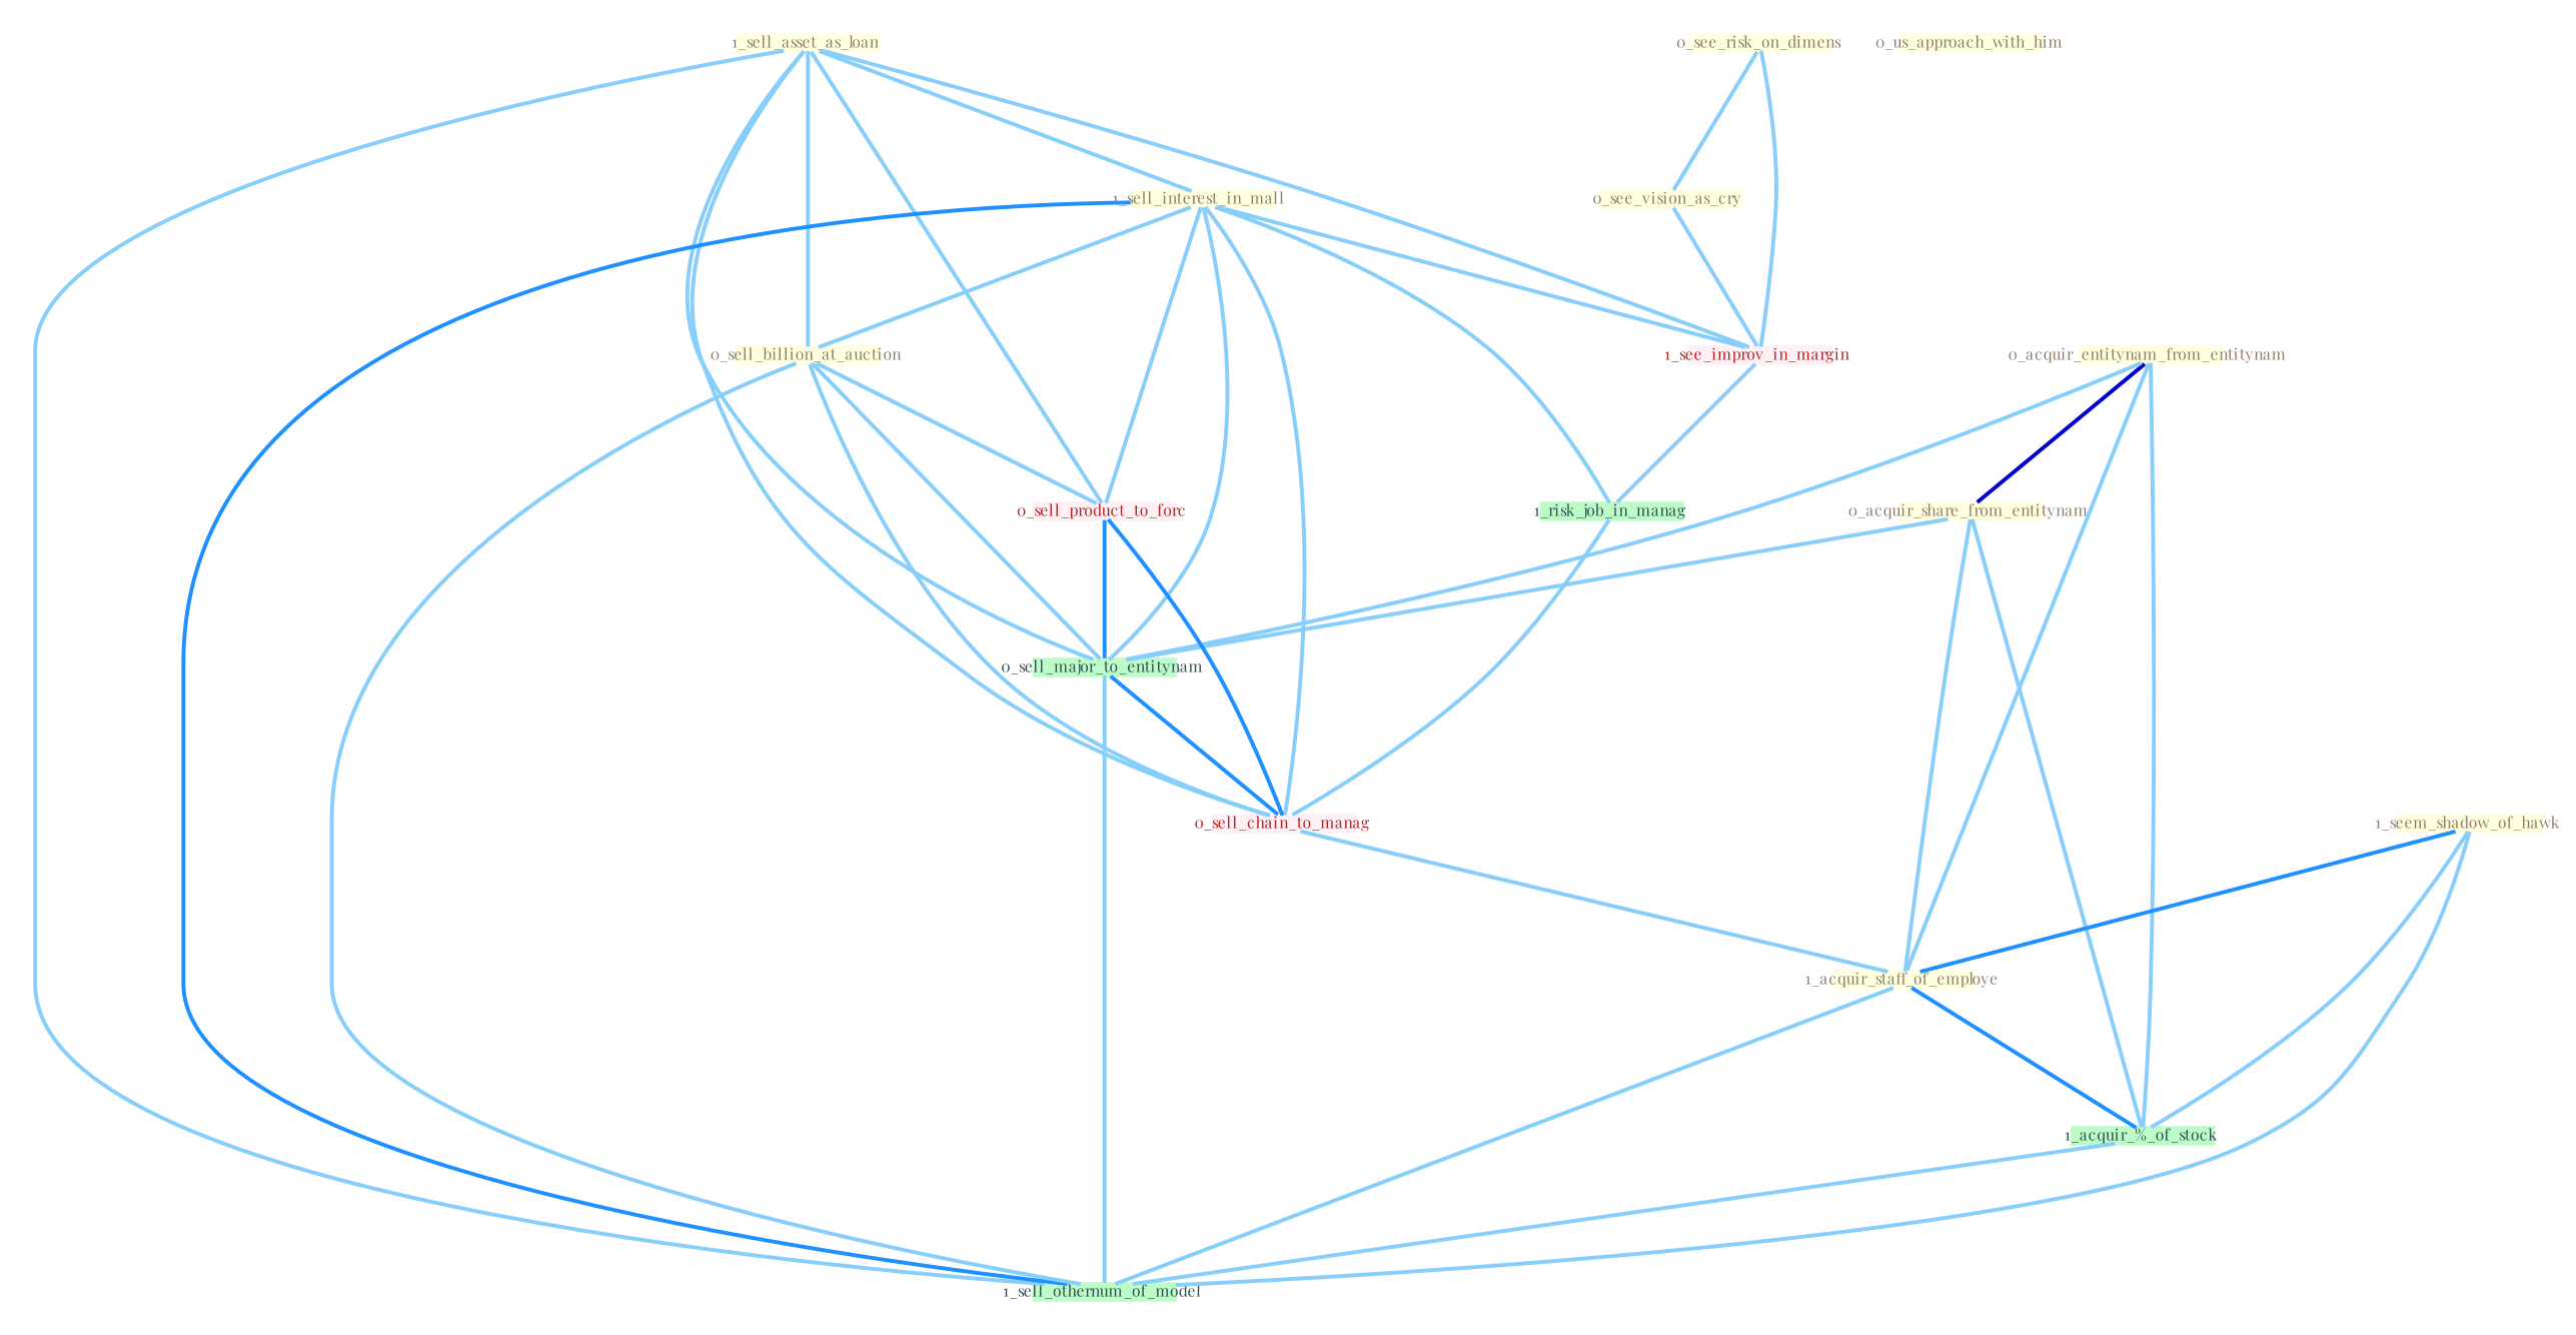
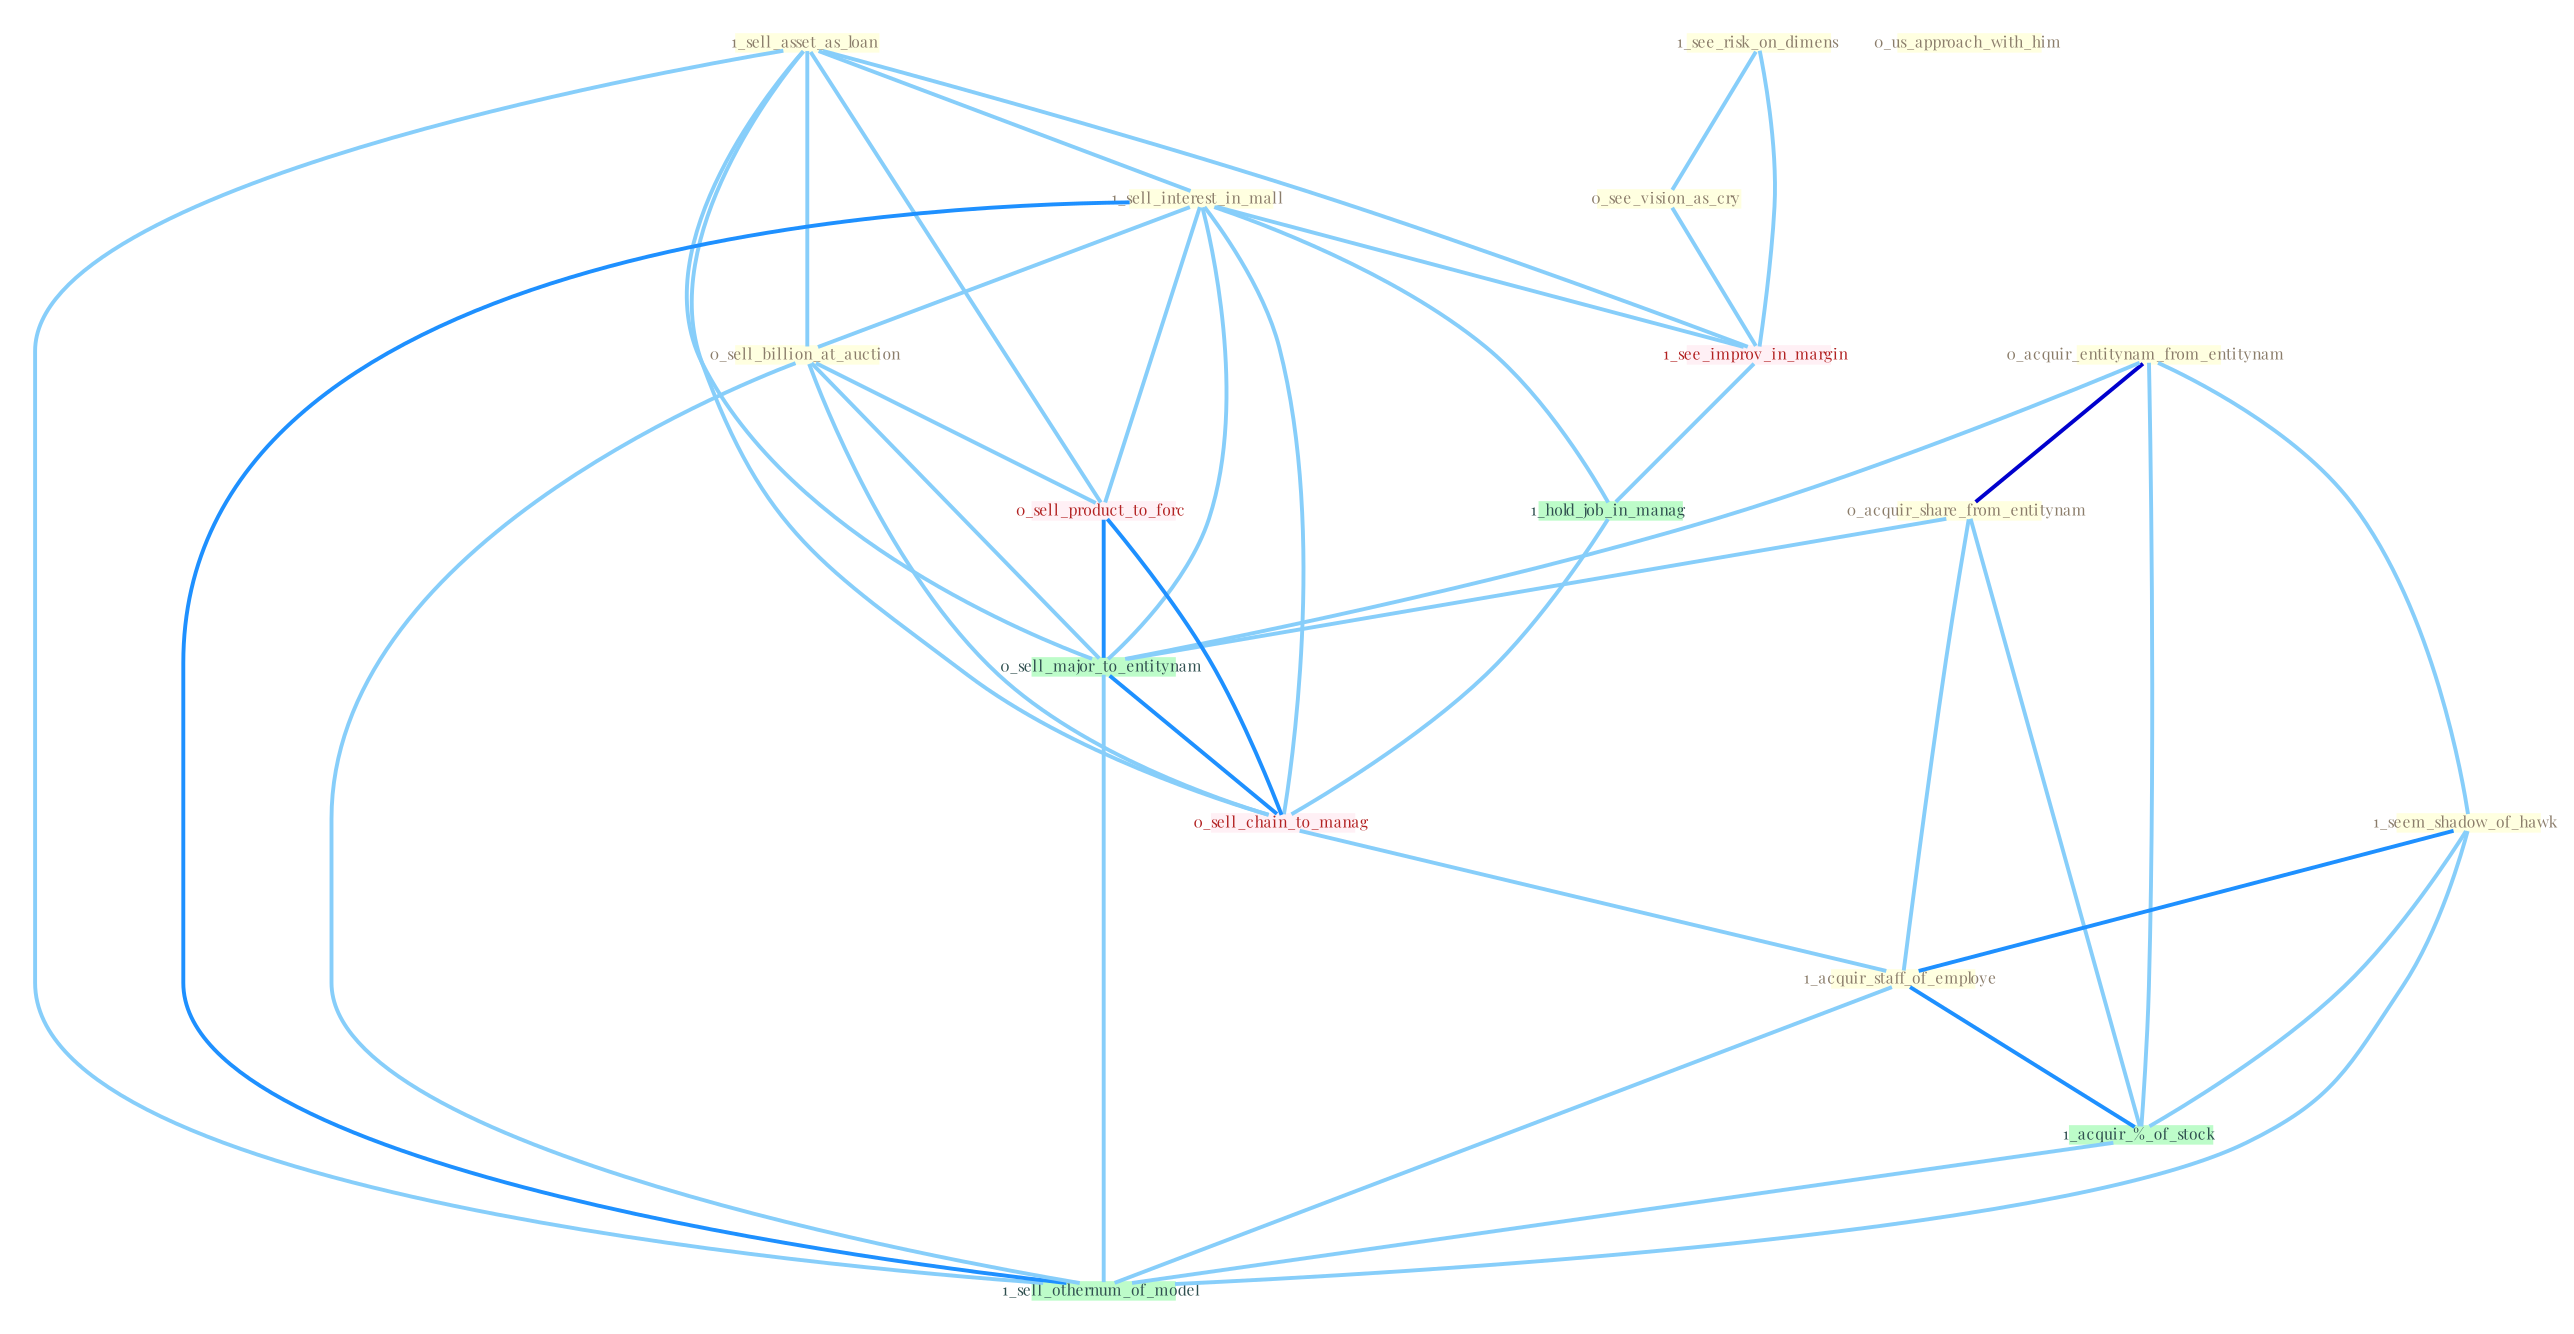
  graph {
    fontname="Playfair Display"
    node [color="#ffffe0" fixedsize=true fontcolor="#8b7d6b" fontname="Playfair Display" fontsize=4 shape=polygon style=filled]
    edge [color="#87cefa" fontname="Playfair Display" w=1]
-   "0_see_risk_on_dimens " [height=.06 width=.5]
+   "0_see_risk_on_dimens " [height=.06 width=.5 label="1_see_risk_on_dimens"]
    "0_acquir_entitynam_from_entitynam " [height=.06 width=.5]
    "1_sell_asset_as_loan " [height=.06 width=.5]
    "0_acquir_share_from_entitynam " [height=.06 width=.5]
    "0_see_vision_as_cry " [height=.06 width=.5]
    "1_sell_interest_in_mall " [height=.06 width=.5]
    "0_sell_billion_at_auction " [height=.06 width=.5]
    "1_seem_shadow_of_hawk " [height=.06 width=.5]
    "1_acquir_staff_of_employe " [height=.06 width=.5]
    "0_us_approach_with_him " [height=.06 width=.5]
    "1_see_improv_in_margin " [color="#fff0f5" fontcolor="#b22222" height=.06 width=.5]
    "0_sell_product_to_forc " [color="#fff0f5" fontcolor="#b22222" height=.06 width=.5]
    "0_sell_chain_to_manag " [color="#fff0f5" fontcolor="#b22222" height=.06 width=.5]
    "1_acquir_%_of_stock " [color="#BDFCC9" fontcolor="#2f4f4f" height=.06 width=.5]
    "0_sell_major_to_entitynam " [color="#BDFCC9" fontcolor="#2f4f4f" height=.06 width=.5]
    "1_sell_othernum_of_model " [color="#BDFCC9" fontcolor="#2f4f4f" height=.06 width=.5]
-   "1_hold_job_in_manag " [color="#BDFCC9" fontcolor="#2f4f4f" height=.06 width=.5 label="1_risk_job_in_manag"]
+   "1_hold_job_in_manag " [color="#BDFCC9" fontcolor="#2f4f4f" height=.06 width=.5]
    subgraph sub_1 {
      "0_see_risk_on_dimens "
      "0_acquir_entitynam_from_entitynam "
      "1_sell_asset_as_loan "
      "0_acquir_share_from_entitynam "
      "0_see_vision_as_cry "
      "1_sell_interest_in_mall "
      "0_sell_billion_at_auction "
      "1_seem_shadow_of_hawk "
      "1_acquir_staff_of_employe "
      "0_us_approach_with_him "
    }
    subgraph sub_2 {
      "1_see_improv_in_margin "
      "0_sell_product_to_forc "
      "0_sell_chain_to_manag "
    }
    "0_see_risk_on_dimens " -- "0_see_vision_as_cry "
    "0_see_risk_on_dimens " -- "1_see_improv_in_margin "
    "0_acquir_entitynam_from_entitynam " -- "0_acquir_share_from_entitynam " [color="#0000cd" w=3]
-   "0_acquir_entitynam_from_entitynam " -- "1_acquir_staff_of_employe "
+   "0_acquir_entitynam_from_entitynam " -- "1_seem_shadow_of_hawk "
    "0_acquir_entitynam_from_entitynam " -- "1_acquir_%_of_stock "
    "0_acquir_entitynam_from_entitynam " -- "0_sell_major_to_entitynam "
    "1_sell_asset_as_loan " -- "1_sell_interest_in_mall "
    "1_sell_asset_as_loan " -- "0_sell_billion_at_auction "
    "1_sell_asset_as_loan " -- "1_see_improv_in_margin "
    "1_sell_asset_as_loan " -- "0_sell_product_to_forc "
    "1_sell_asset_as_loan " -- "0_sell_chain_to_manag "
    "1_sell_asset_as_loan " -- "0_sell_major_to_entitynam "
    "1_sell_asset_as_loan " -- "1_sell_othernum_of_model "
    "0_acquir_share_from_entitynam " -- "1_acquir_staff_of_employe "
    "0_acquir_share_from_entitynam " -- "1_acquir_%_of_stock "
    "0_acquir_share_from_entitynam " -- "0_sell_major_to_entitynam "
    "0_see_vision_as_cry " -- "1_see_improv_in_margin "
    "1_sell_interest_in_mall " -- "0_sell_billion_at_auction "
    "1_sell_interest_in_mall " -- "1_see_improv_in_margin "
    "1_sell_interest_in_mall " -- "0_sell_product_to_forc "
    "1_sell_interest_in_mall " -- "0_sell_chain_to_manag "
    "1_sell_interest_in_mall " -- "0_sell_major_to_entitynam "
    "1_sell_interest_in_mall " -- "1_sell_othernum_of_model " [color="#1e90ff"]
    "1_sell_interest_in_mall " -- "1_hold_job_in_manag "
    "0_sell_billion_at_auction " -- "0_sell_product_to_forc "
    "0_sell_billion_at_auction " -- "0_sell_chain_to_manag "
    "0_sell_billion_at_auction " -- "0_sell_major_to_entitynam "
    "0_sell_billion_at_auction " -- "1_sell_othernum_of_model "
    "1_seem_shadow_of_hawk " -- "1_acquir_staff_of_employe " [color="#1e90ff"]
    "1_seem_shadow_of_hawk " -- "1_acquir_%_of_stock "
    "1_seem_shadow_of_hawk " -- "1_sell_othernum_of_model "
    "1_acquir_staff_of_employe " -- "1_acquir_%_of_stock " [color="#1e90ff" w=2]
    "1_acquir_staff_of_employe " -- "1_sell_othernum_of_model "
    "1_see_improv_in_margin " -- "1_hold_job_in_manag "
    "0_sell_product_to_forc " -- "0_sell_chain_to_manag " [color="#1e90ff" w=2]
    "0_sell_product_to_forc " -- "0_sell_major_to_entitynam " [color="#1e90ff" w=2]
    "0_sell_chain_to_manag " -- "1_acquir_staff_of_employe "
    "1_acquir_%_of_stock " -- "1_sell_othernum_of_model "
    "0_sell_major_to_entitynam " -- "0_sell_chain_to_manag " [color="#1e90ff" w=2]
    "0_sell_major_to_entitynam " -- "1_sell_othernum_of_model "
    "1_hold_job_in_manag " -- "0_sell_chain_to_manag "
  }
